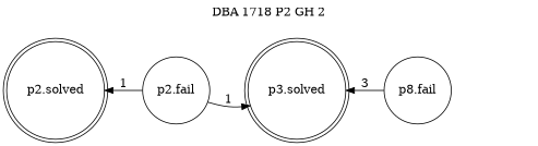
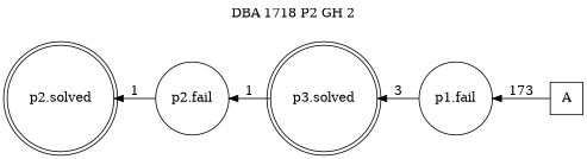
  digraph {
    label=" DBA 1718 P2 GH 2 "
    labelloc=tl
    rankdir=RL
    node [shape=circle]
-   n2 [label="p8.fail"]
+   n1 [label=A shape=square]
+   n2 [label="p1.fail"]
    n3 [label="p3.solved" shape=doublecircle]
    n4 [label="p2.fail"]
    n5 [label="p2.solved" shape=doublecircle]
+   n1 -> n2 [label=173]
    n2 -> n3 [label=3]
-   n4 -> n3 [label=1]
+   n3 -> n4 [label=1]
    n4 -> n5 [label=1]
  }
